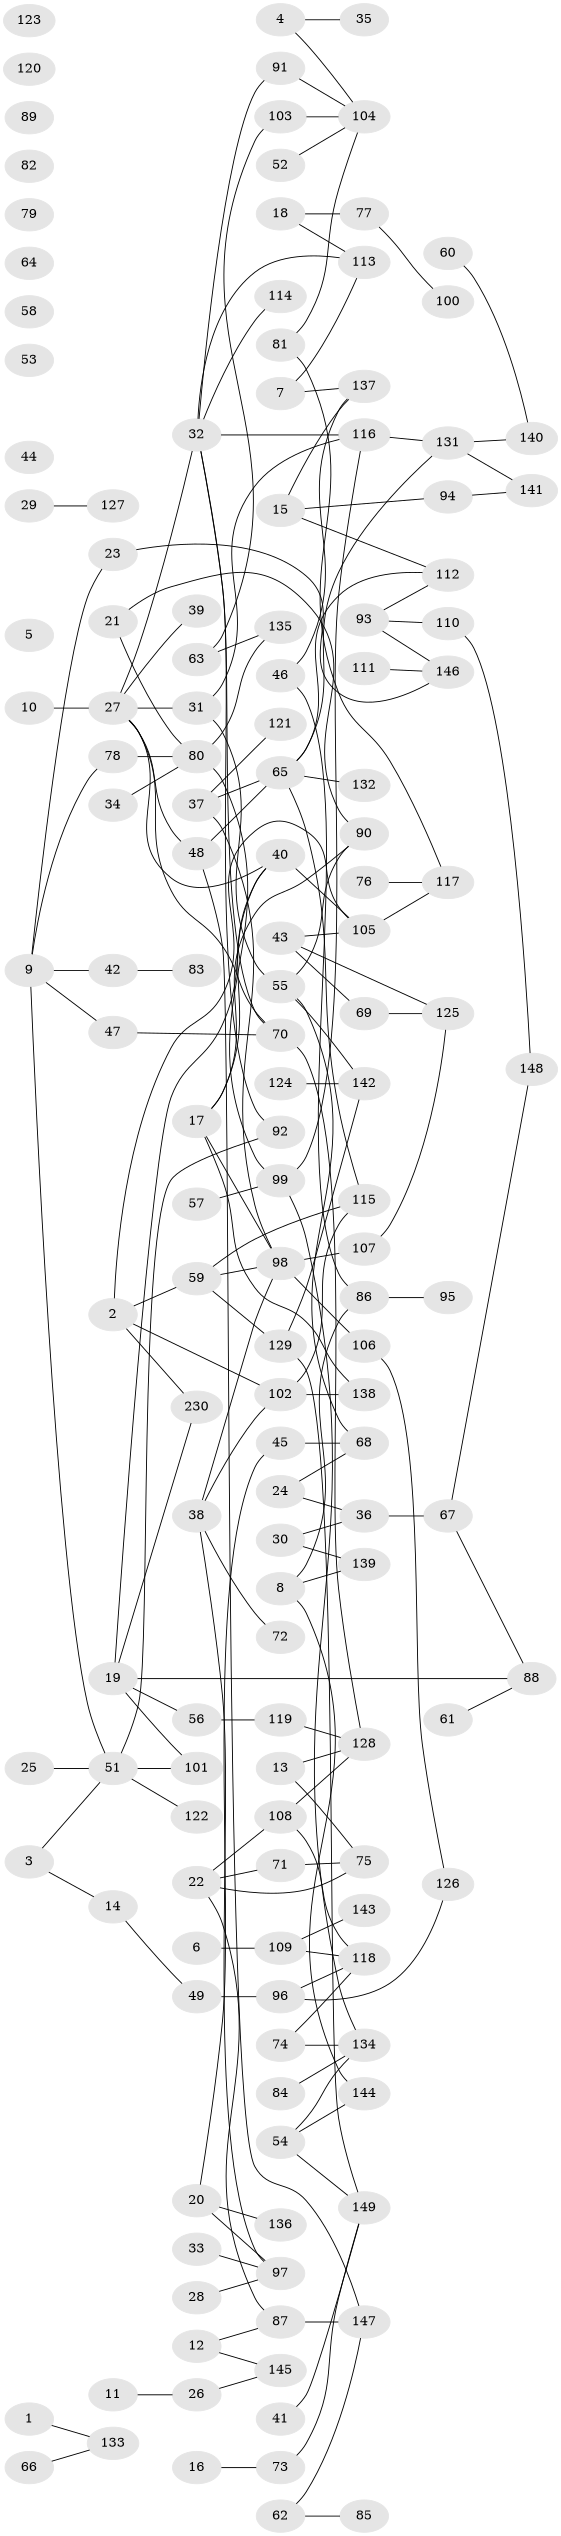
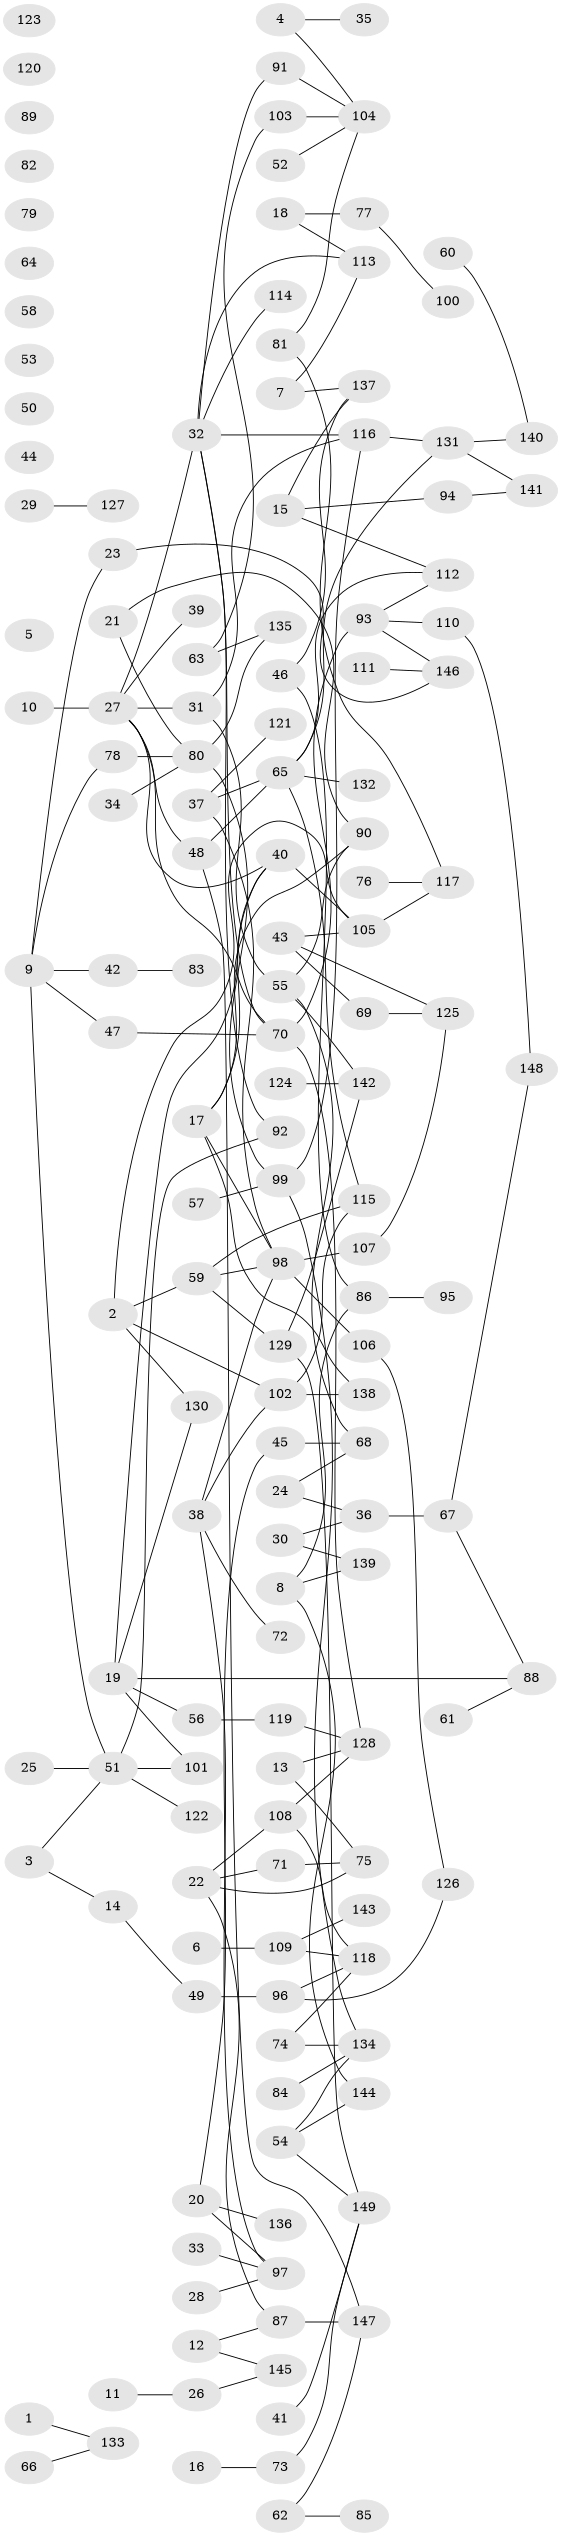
  graph {
    rankdir=LR
    node [color=gray90 style=filled]
    1
    133
    2
    59
    102
    105
-   130 [label=230]
+   130
    98
    115
    129
    138
    117
    3
    14
    51
    49
    101
    92
    122
    4
    35
    104
    5
    6
    109
    118
    143
    7
    113
    137
    8
    86
    139
    144
    95
    9
    23
    42
    47
    78
    146
    83
    70
    80
    10
    27
    40
    31
    32
    39
    48
    11
    26
    145
    12
    87
    147
    13
    75
    128
    96
    15
    94
    112
    141
    16
    73
    149
    17
    90
    106
    107
    18
    77
    100
    19
    56
    88
    119
    20
    45
    97
    136
    68
    21
    99
    135
    22
    71
    108
    24
    36
    67
    25
    55
    116
    91
    114
    65
    93
    28
    29
    127
    30
    142
    131
    33
    34
    148
    37
    121
    132
    38
    72
    41
    43
    69
    125
    44
    46
    126
+   50
    52
    53
    54
    134
    57
    58
    60
    140
    61
    62
    85
    63
    103
    64
    66
    110
    74
    76
    79
    81
    82
    84
    89
    111
    120
    123
    124
    1 -- 133
    2 -- 59
    2 -- 102
    2 -- 105
    2 -- 130
    59 -- 98
    59 -- 115
    59 -- 129
    102 -- 115
    102 -- 138
    105 -- 117
    98 -- 106
    98 -- 107
    129 -- 149
    129 -- 142
    3 -- 14
    3 -- 51
    14 -- 49
    51 -- 101
    51 -- 92
    51 -- 122
    49 -- 96
    4 -- 35
    4 -- 104
    6 -- 109
    109 -- 118
    109 -- 143
    7 -- 113
    7 -- 137
    8 -- 86
    8 -- 139
    8 -- 144
    86 -- 95
    9 -- 51
    9 -- 23
    9 -- 42
    9 -- 47
    9 -- 78
    23 -- 146
    42 -- 83
    47 -- 70
    78 -- 80
    70 -- 128
+   70 -- 93
    80 -- 99
    80 -- 135
    10 -- 27
    27 -- 70
    27 -- 40
    27 -- 31
    27 -- 32
    27 -- 39
    27 -- 48
    40 -- 105
    31 -- 55
    31 -- 116
    32 -- 92
    32 -- 113
    32 -- 70
    32 -- 116
    32 -- 91
    32 -- 114
    48 -- 147
    48 -- 65
    11 -- 26
    26 -- 145
    12 -- 145
    12 -- 87
    87 -- 147
    13 -- 75
    13 -- 128
    96 -- 118
    96 -- 126
    15 -- 137
    15 -- 94
    15 -- 112
    94 -- 141
    16 -- 73
    73 -- 149
    17 -- 98
    17 -- 138
    17 -- 40
    17 -- 90
    106 -- 126
    107 -- 125
    18 -- 113
    18 -- 77
    77 -- 100
    19 -- 130
    19 -- 101
    19 -- 40
    19 -- 56
    19 -- 88
    56 -- 119
    119 -- 128
    20 -- 45
    20 -- 97
    20 -- 136
    45 -- 68
    21 -- 80
    21 -- 90
    99 -- 116
    99 -- 134
    22 -- 87
    22 -- 75
    22 -- 71
    22 -- 108
    71 -- 75
    108 -- 118
    108 -- 128
    24 -- 68
    24 -- 36
    36 -- 67
    67 -- 88
    67 -- 148
    25 -- 51
    55 -- 90
    55 -- 68
    55 -- 142
    116 -- 131
    91 -- 104
    65 -- 115
    65 -- 112
    65 -- 131
    65 -- 132
    93 -- 146
    93 -- 112
    93 -- 110
    28 -- 97
    29 -- 127
    30 -- 139
    30 -- 36
    131 -- 141
    131 -- 140
    33 -- 97
    34 -- 80
    37 -- 98
    37 -- 65
    37 -- 121
    38 -- 102
    38 -- 98
    38 -- 97
    38 -- 72
    41 -- 149
    43 -- 105
    43 -- 69
    43 -- 125
    69 -- 125
    46 -- 137
    46 -- 86
    52 -- 104
    54 -- 144
    54 -- 149
    54 -- 134
    57 -- 99
    60 -- 140
    61 -- 88
    62 -- 147
    62 -- 85
    63 -- 135
    63 -- 103
    103 -- 104
    66 -- 133
    110 -- 148
    74 -- 118
    74 -- 134
    76 -- 117
    81 -- 117
    81 -- 104
    84 -- 134
    111 -- 146
    124 -- 142
  }
